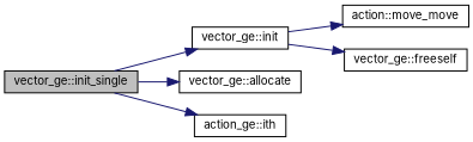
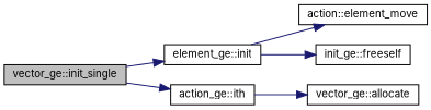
  digraph {
    fontname=Inter
    rankdir=LR
    node [color=black fillcolor=white fontname=Inter fontsize=10 shape=record style=filled]
    edge [color=midnightblue fontname=Inter fontsize=10 labelfontname=Helvetica labelfontsize=10 style=solid]
    n1 [fillcolor=grey75 fontcolor=black height=0.2 label="vector_ge::init_single" width=0.4]
-   n2 [height=0.2 label="vector_ge::init" width=0.4]
+   n2 [height=0.2 label="element_ge::init" width=0.4]
    n3 [height=0.2 label="vector_ge::allocate" width=0.4]
    n4 [height=0.2 label="action_ge::ith" width=0.4]
-   n5 [height=0.2 label="action::move_move" width=0.4]
-   n6 [height=0.2 label="vector_ge::freeself" width=0.4]
+   n5 [height=0.2 label="action::element_move" width=0.4]
+   n6 [height=0.2 label="init_ge::freeself" width=0.4]
    n1 -> n2
-   n1 -> n3
+   n4 -> n3
    n1 -> n4
    n2 -> n5
    n2 -> n6
  }
